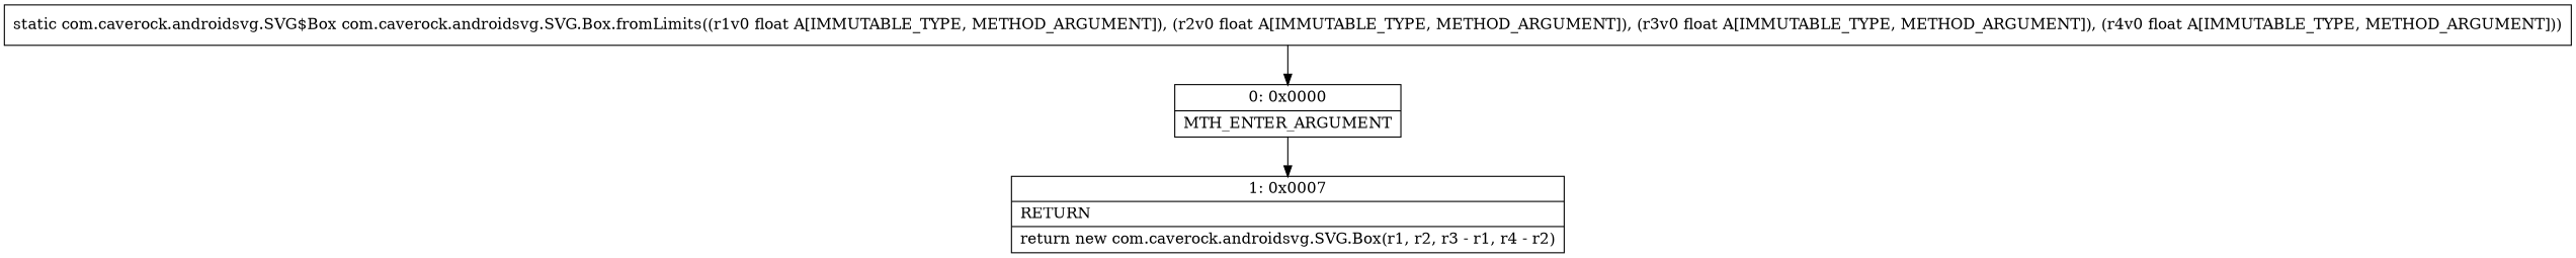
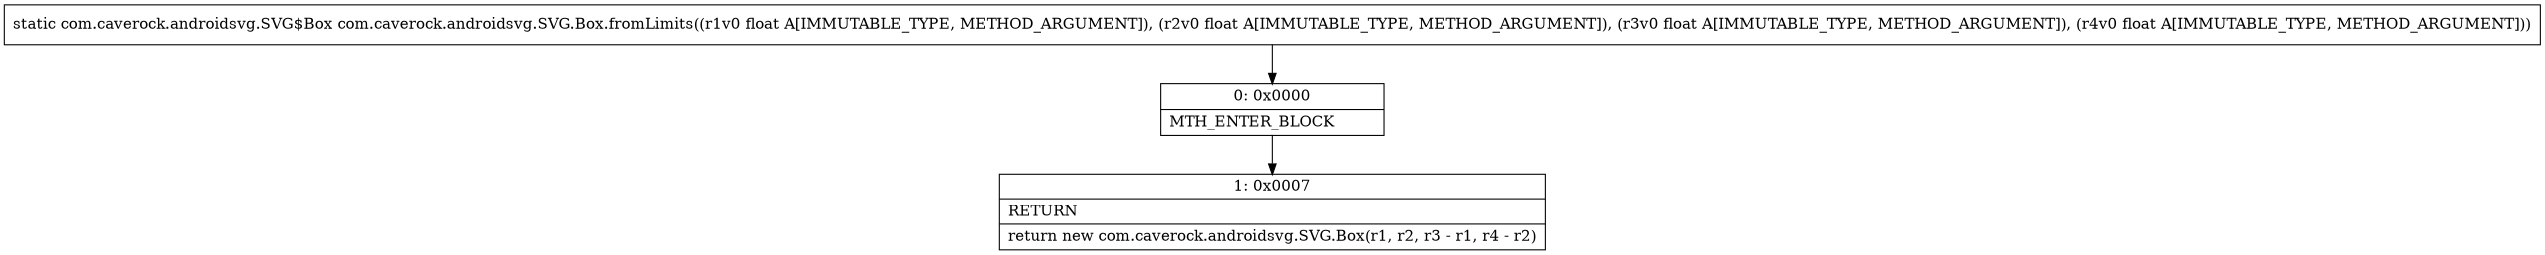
  digraph {
    node [shape=record]
-   n1 [label="{0\:\ 0x0000|MTH_ENTER_ARGUMENT\l}"]
+   n1 [label="{0\:\ 0x0000|MTH_ENTER_BLOCK\l}"]
    n2 [label="{1\:\ 0x0007|RETURN\l|return new com.caverock.androidsvg.SVG.Box(r1, r2, r3 \- r1, r4 \- r2)\l}"]
    n3 [label="{static com.caverock.androidsvg.SVG$Box com.caverock.androidsvg.SVG.Box.fromLimits((r1v0 float A[IMMUTABLE_TYPE, METHOD_ARGUMENT]), (r2v0 float A[IMMUTABLE_TYPE, METHOD_ARGUMENT]), (r3v0 float A[IMMUTABLE_TYPE, METHOD_ARGUMENT]), (r4v0 float A[IMMUTABLE_TYPE, METHOD_ARGUMENT])) }"]
    n1 -> n2
    n3 -> n1
  }
